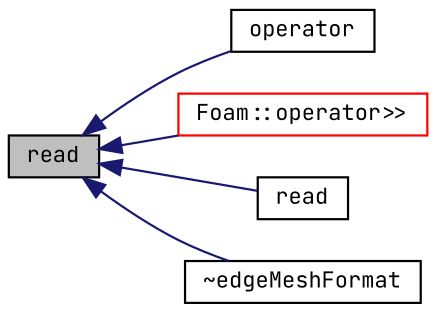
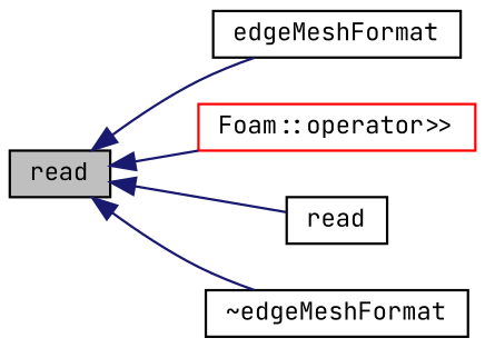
  digraph {
    rankdir=LR
    fontname="JetBrains Mono"
    node [color=black fontname="JetBrains Mono" fontsize=10 shape=record]
    edge [color=midnightblue dir=back fontname="JetBrains Mono" fontsize=10 labelfontname=FreeSans labelfontsize=10 style=solid]
    n1 [fillcolor=grey75 fontcolor=black height=0.2 label=read style=filled width=0.4]
-   n2 [height=0.2 label=operator width=0.4]
+   n2 [height=0.2 label=edgeMeshFormat width=0.4]
    n3 [color=red height=0.2 label="Foam::operator\>\>" width=0.4]
    n4 [height=0.2 label=read width=0.4]
    n5 [height=0.2 label="~edgeMeshFormat" width=0.4]
    n1 -> n2
    n1 -> n3
    n1 -> n4
    n1 -> n5
  }
